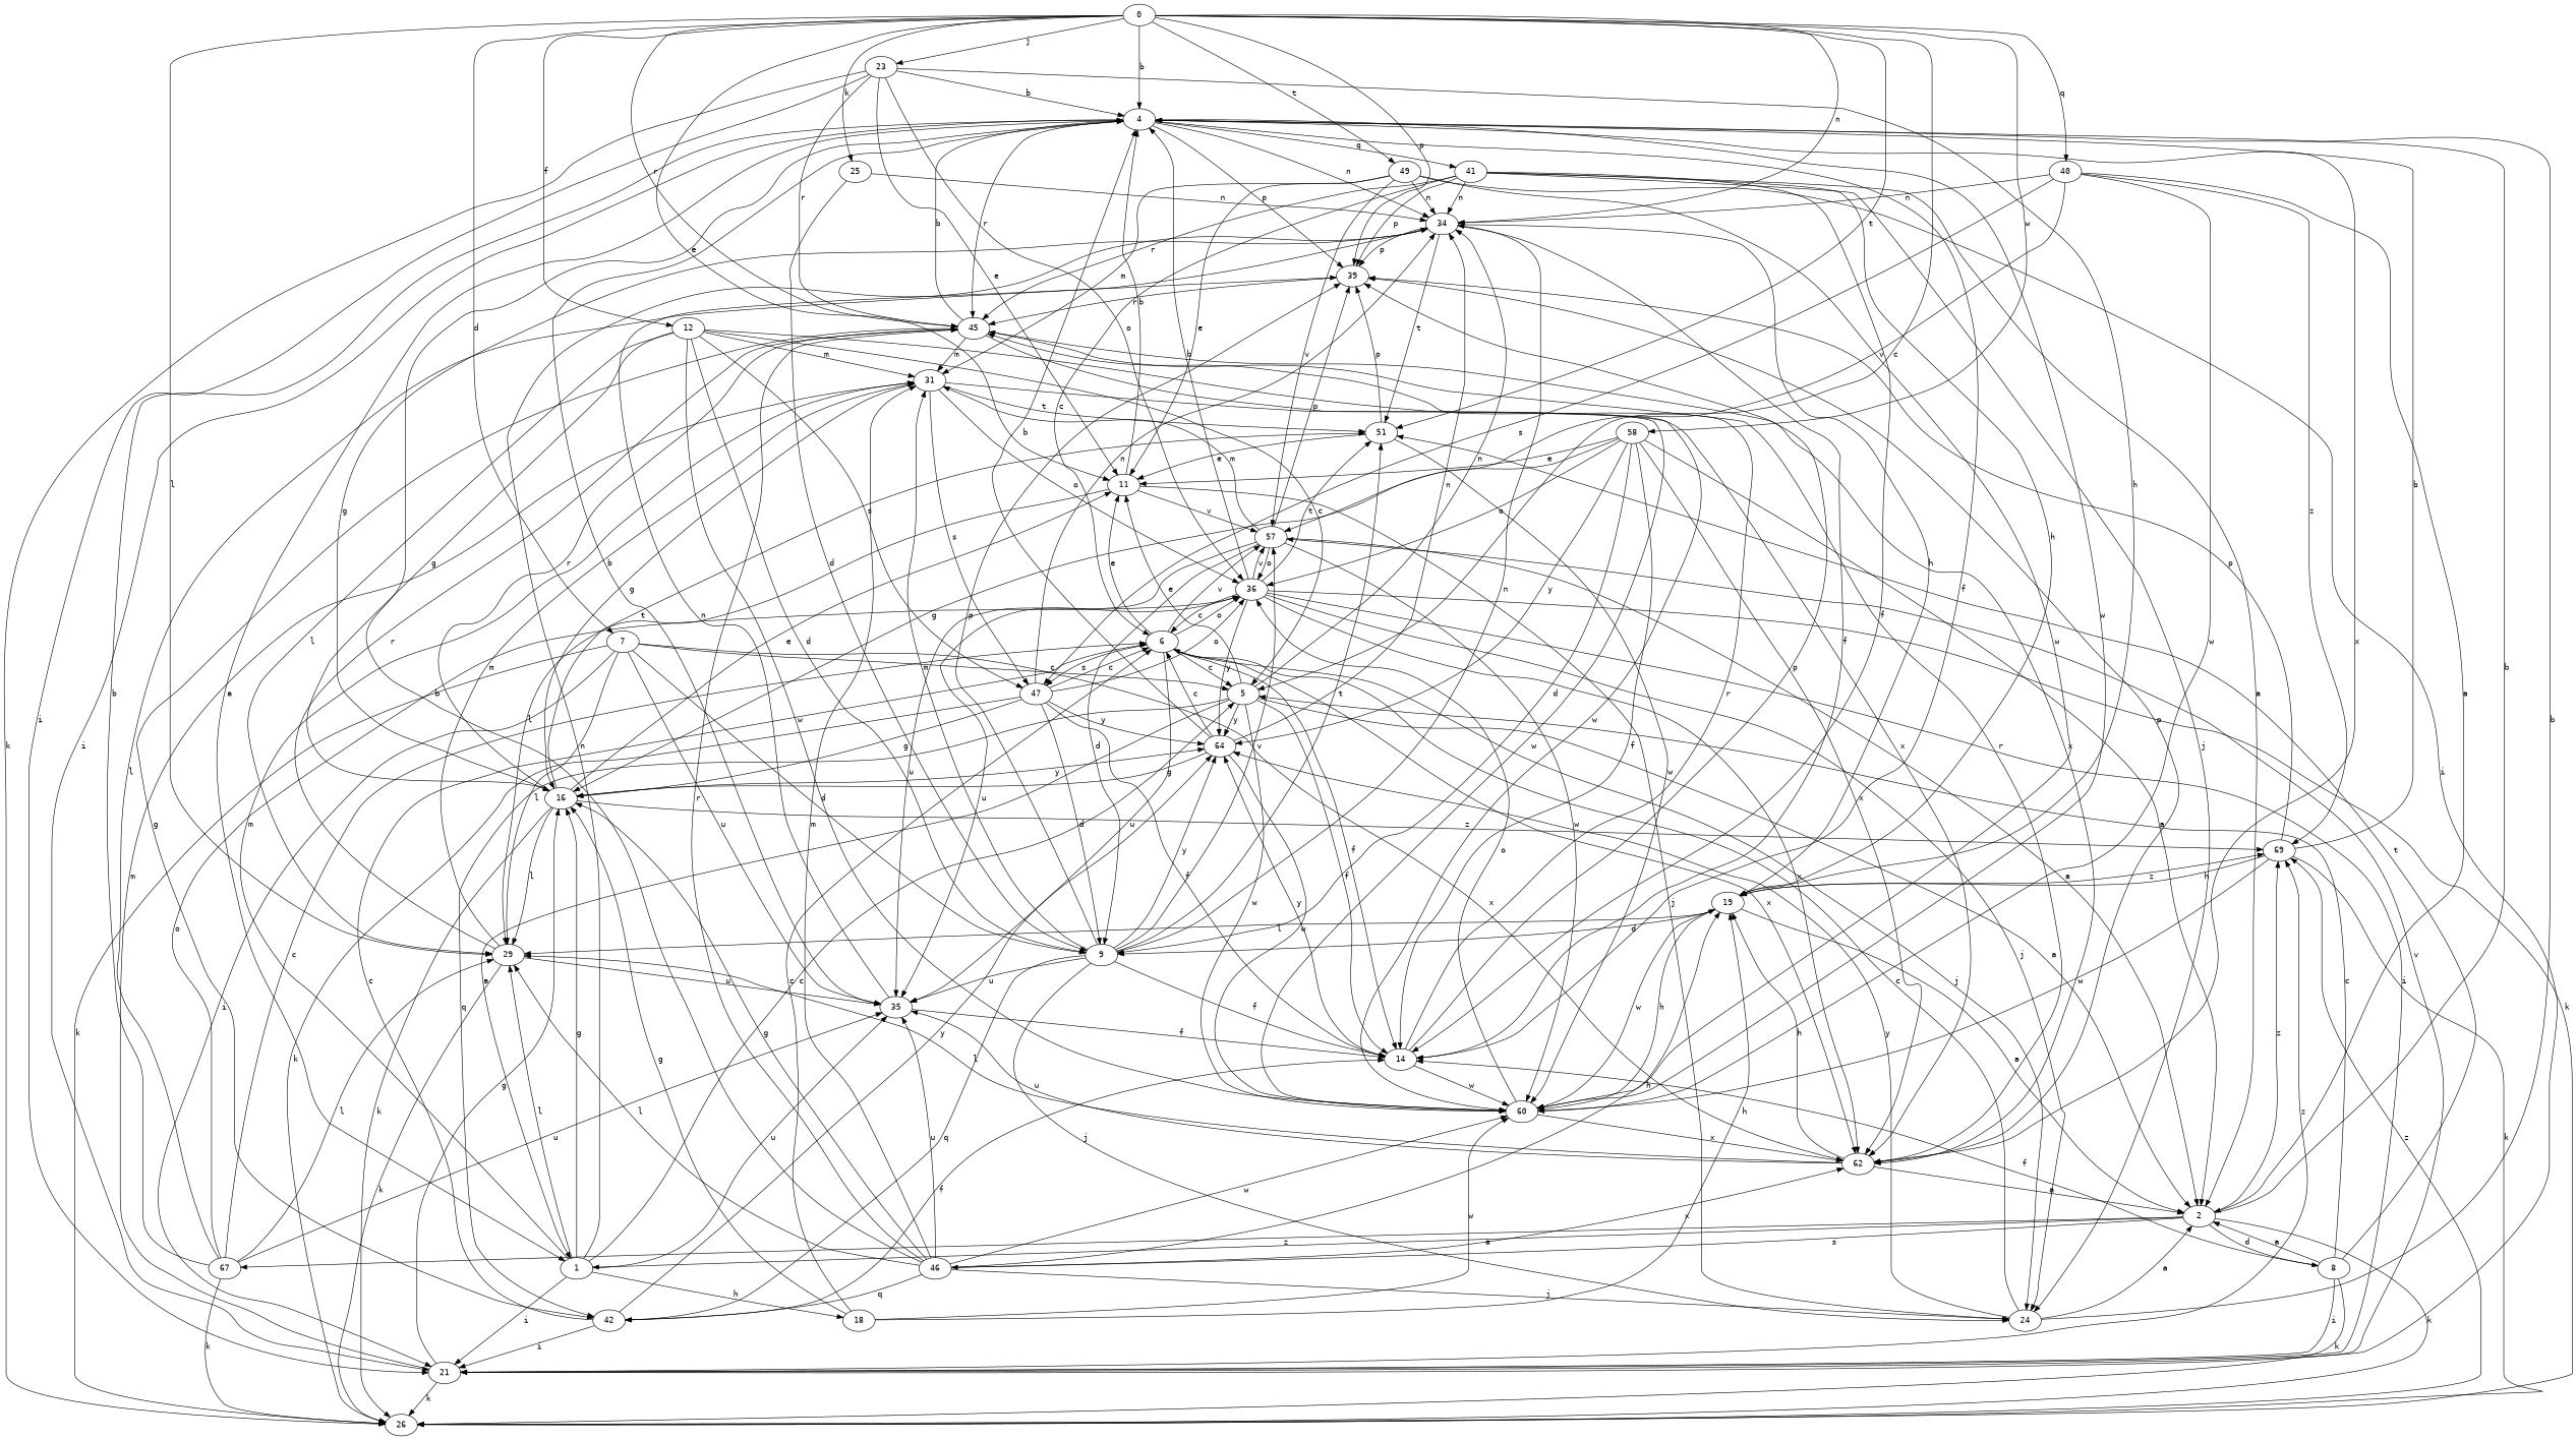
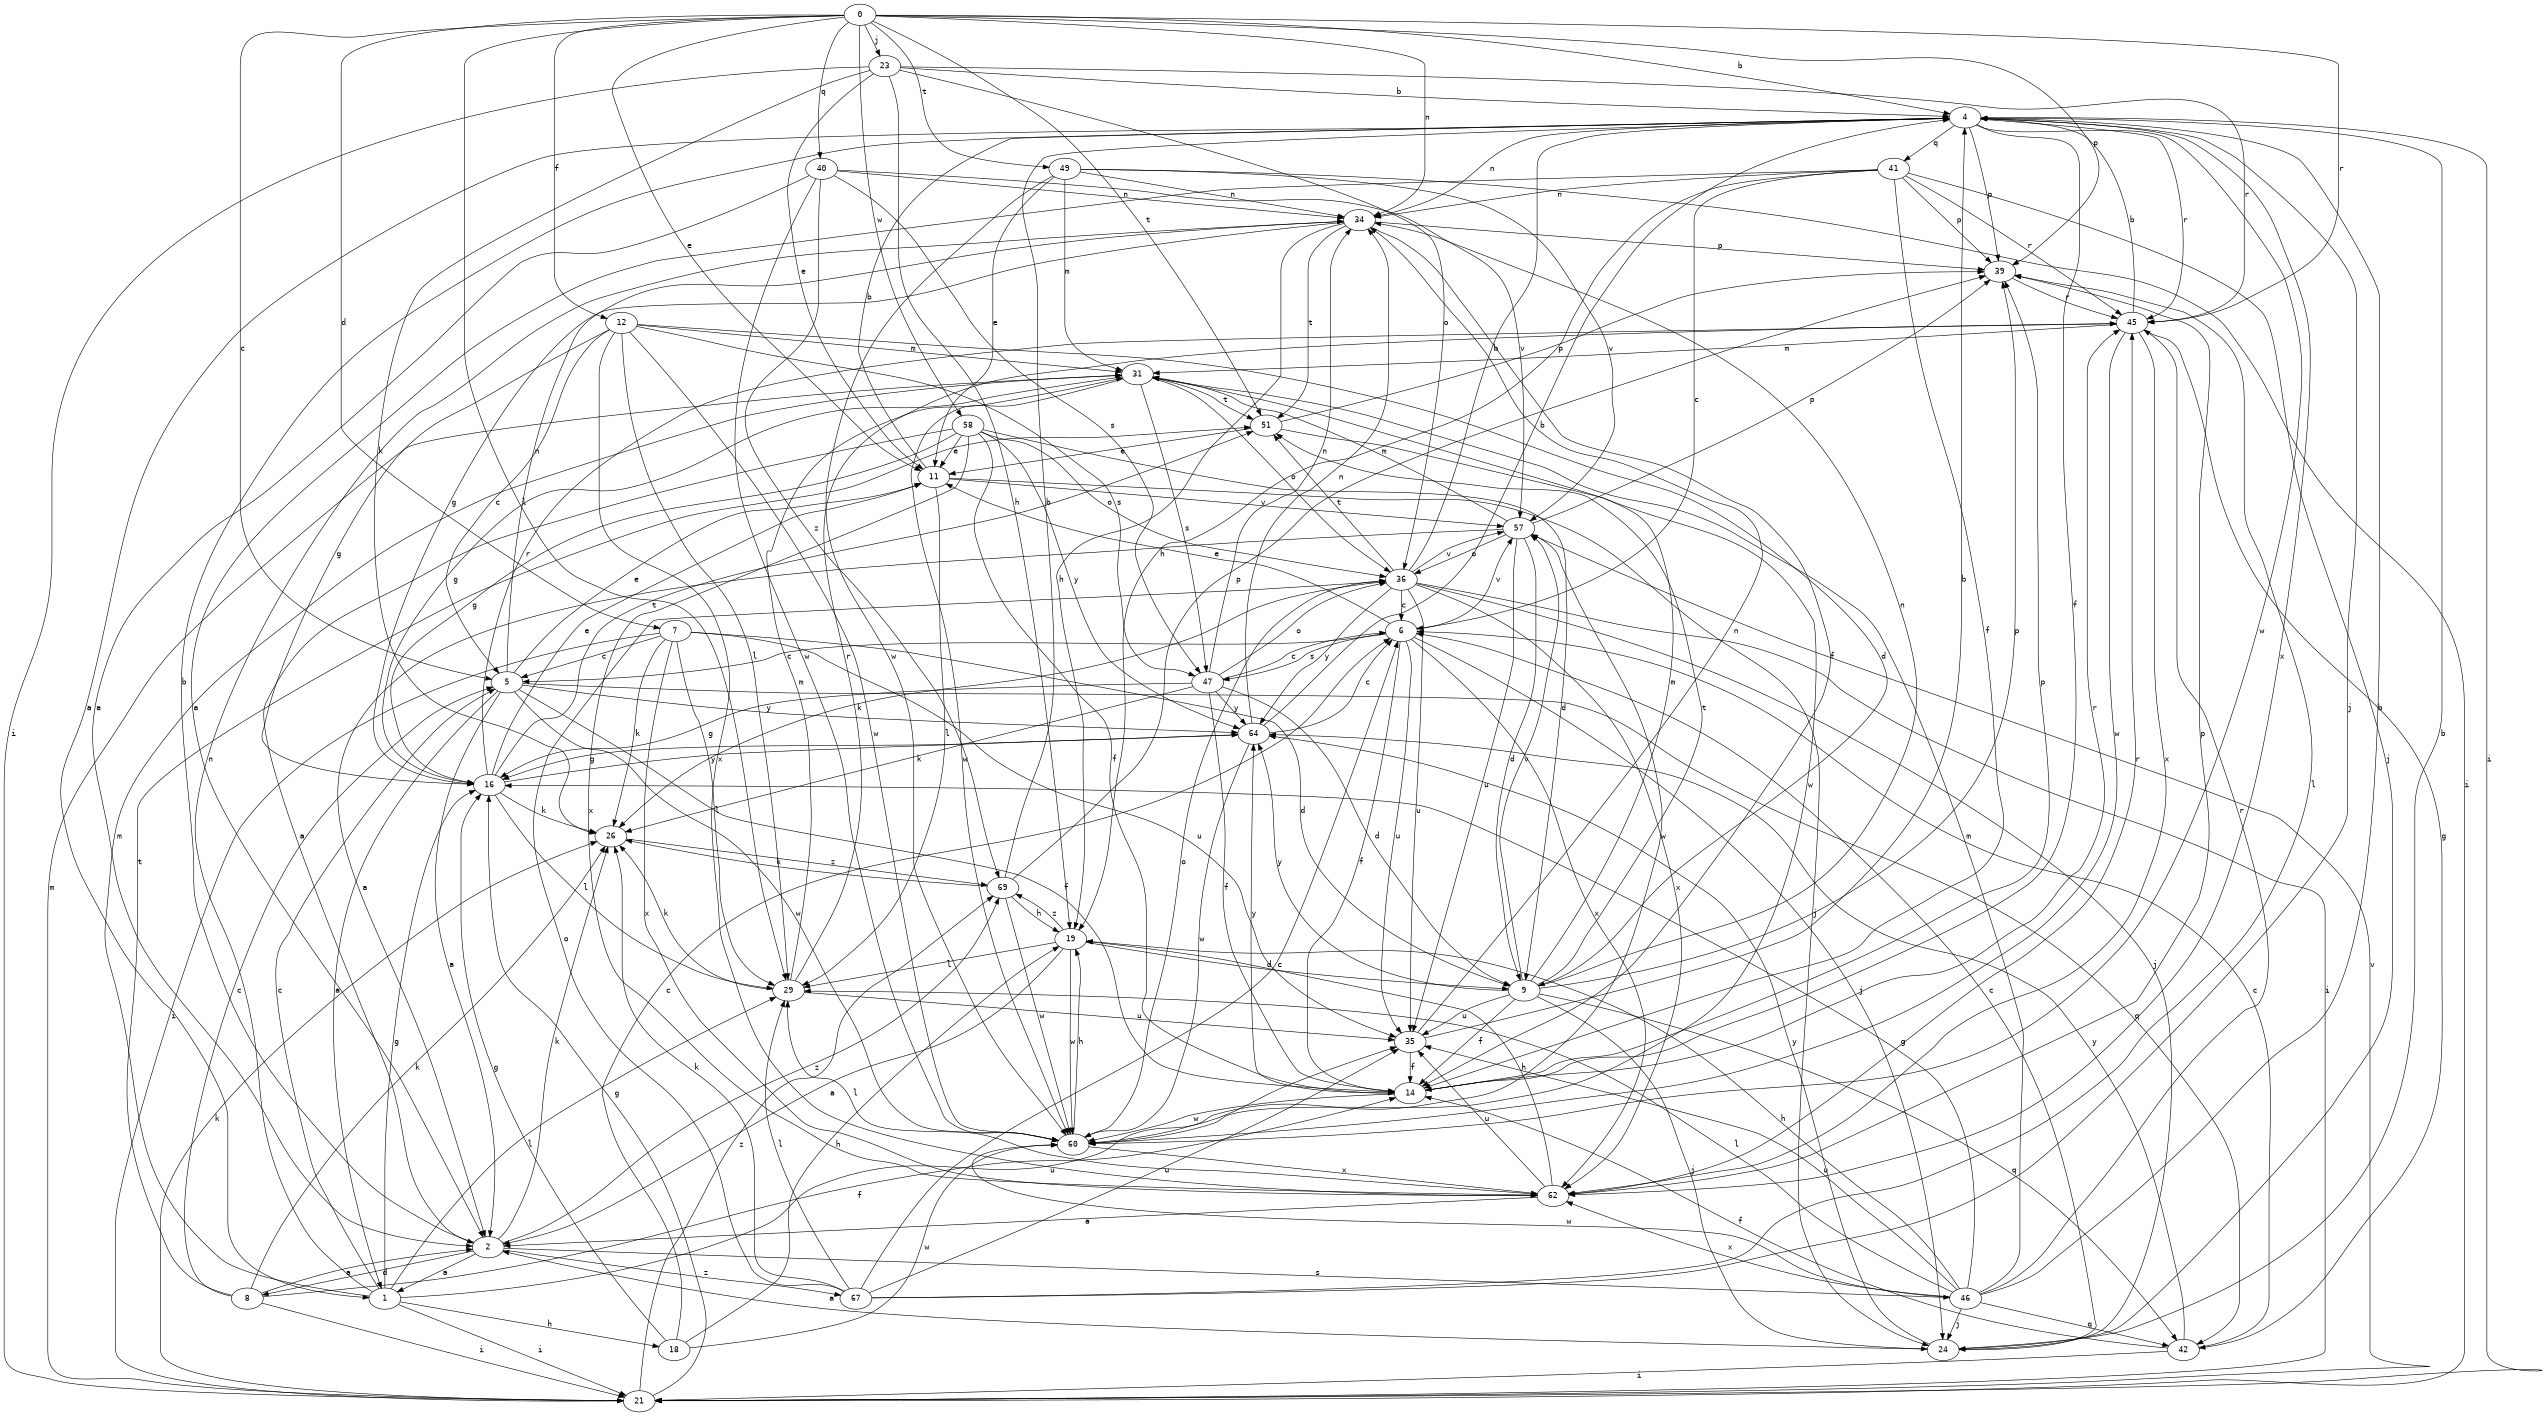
  strict digraph {
    fontname="DejaVu Sans Mono"
    node [fontname="DejaVu Sans Mono"]
    edge [fontname="DejaVu Sans Mono"]
    0
    4
    5
    7
    11
    12
    23
-   25
    29
    34
    39
    40
    45
    49
    51
    58
    1
    21
    14
    41
    60
    62
    2
    42
    64
    n26 [label=35]
    26
    9
    24
    57
    16
    31
    47
    36
    19
    69
    18
    6
    8
    46
    67
    0 -> 4 [label=b]
    0 -> 5 [label=c]
    0 -> 7 [label=d]
    0 -> 11 [label=e]
    0 -> 12 [label=f]
    0 -> 23 [label=j]
-   0 -> 25 [label=k]
    0 -> 29 [label=l]
    0 -> 34 [label=n]
    0 -> 39 [label=p]
    0 -> 40 [label=q]
    0 -> 45 [label=r]
    0 -> 49 [label=t]
    0 -> 51 [label=t]
    0 -> 58 [label=w]
    4 -> 34 [label=n]
    4 -> 39 [label=p]
    4 -> 45 [label=r]
    4 -> 1 [label=a]
    4 -> 21 [label=i]
    4 -> 14 [label=f]
    4 -> 41 [label=q]
    4 -> 60 [label=w]
    4 -> 62 [label=x]
    5 -> 11 [label=e]
    5 -> 34 [label=n]
    5 -> 1 [label=a]
    5 -> 14 [label=f]
    5 -> 60 [label=w]
    5 -> 2 [label=a]
    5 -> 42 [label=q]
    5 -> 64 [label=y]
    7 -> 5 [label=c]
    7 -> 29 [label=l]
    7 -> 21 [label=i]
    7 -> 62 [label=x]
    7 -> n26 [label=u]
    7 -> 26 [label=k]
    7 -> 9 [label=d]
    11 -> 4 [label=b]
    11 -> 29 [label=l]
    11 -> 24 [label=j]
    11 -> 57 [label=v]
    12 -> 5 [label=c]
    12 -> 29 [label=l]
    12 -> 60 [label=w]
    12 -> 62 [label=x]
    12 -> 9 [label=d]
    12 -> 16 [label=g]
    12 -> 31 [label=m]
    12 -> 47 [label=s]
    23 -> 4 [label=b]
    23 -> 11 [label=e]
    23 -> 45 [label=r]
    23 -> 21 [label=i]
    23 -> 26 [label=k]
    23 -> 36 [label=o]
    23 -> 19 [label=h]
-   25 -> 34 [label=n]
-   25 -> 9 [label=d]
    29 -> 45 [label=r]
    29 -> n26 [label=u]
    29 -> 26 [label=k]
    29 -> 31 [label=m]
    34 -> 39 [label=p]
    34 -> 51 [label=t]
    34 -> 14 [label=f]
    34 -> 16 [label=g]
    34 -> 19 [label=h]
    39 -> 45 [label=r]
    40 -> 34 [label=n]
    40 -> 60 [label=w]
    40 -> 2 [label=a]
    40 -> 57 [label=v]
    40 -> 47 [label=s]
    40 -> 69 [label=z]
    45 -> 4 [label=b]
    45 -> 60 [label=w]
    45 -> 62 [label=x]
    45 -> 42 [label=g]
    45 -> 31 [label=m]
    49 -> 11 [label=e]
    49 -> 34 [label=n]
    49 -> 21 [label=i]
    49 -> 60 [label=w]
    49 -> 57 [label=v]
    49 -> 31 [label=m]
    51 -> 11 [label=e]
    51 -> 39 [label=p]
    51 -> 60 [label=w]
    58 -> 11 [label=e]
    58 -> 14 [label=f]
    58 -> 62 [label=x]
    58 -> 2 [label=a]
    58 -> 64 [label=y]
    58 -> 9 [label=d]
    58 -> 16 [label=g]
    58 -> 36 [label=o]
    1 -> 5 [label=c]
    1 -> 29 [label=l]
    1 -> 34 [label=n]
    1 -> 21 [label=i]
    1 -> n26 [label=u]
    1 -> 16 [label=g]
    1 -> 31 [label=m]
    1 -> 18 [label=h]
    21 -> 26 [label=k]
    21 -> 57 [label=v]
    21 -> 16 [label=g]
    21 -> 31 [label=m]
    21 -> 69 [label=z]
    14 -> 39 [label=p]
    14 -> 45 [label=r]
    14 -> 60 [label=w]
    14 -> 64 [label=y]
    41 -> 34 [label=n]
    41 -> 39 [label=p]
    41 -> 45 [label=r]
    41 -> 14 [label=f]
    41 -> 2 [label=a]
    41 -> 24 [label=j]
    41 -> 19 [label=h]
    41 -> 6 [label=c]
    60 -> 62 [label=x]
    60 -> 36 [label=o]
    60 -> 19 [label=h]
    62 -> 29 [label=l]
    62 -> 39 [label=p]
    62 -> 45 [label=r]
    62 -> 2 [label=a]
    62 -> n26 [label=u]
    62 -> 19 [label=h]
    2 -> 4 [label=b]
    2 -> 1 [label=a]
    2 -> 26 [label=k]
    2 -> 69 [label=z]
    2 -> 8 [label=d]
    2 -> 46 [label=s]
    2 -> 67 [label=z]
    42 -> 21 [label=i]
    42 -> 14 [label=f]
    42 -> 64 [label=y]
    42 -> 6 [label=c]
    64 -> 4 [label=b]
    64 -> 34 [label=n]
    64 -> 60 [label=w]
    64 -> 16 [label=g]
    64 -> 6 [label=c]
    n26 -> 4 [label=b]
    n26 -> 34 [label=n]
    n26 -> 14 [label=f]
    26 -> 69 [label=z]
    9 -> 34 [label=n]
    9 -> 39 [label=p]
    9 -> 51 [label=t]
    9 -> 14 [label=f]
    9 -> 42 [label=q]
    9 -> 64 [label=y]
    9 -> n26 [label=u]
    9 -> 24 [label=j]
    9 -> 57 [label=v]
    9 -> 31 [label=m]
    24 -> 4 [label=b]
    24 -> 2 [label=a]
    24 -> 64 [label=y]
    24 -> 6 [label=c]
    57 -> 39 [label=p]
    57 -> 60 [label=w]
    57 -> 2 [label=a]
    57 -> n26 [label=u]
    57 -> 9 [label=d]
    57 -> 31 [label=m]
    57 -> 36 [label=o]
    16 -> 11 [label=e]
    16 -> 29 [label=l]
    16 -> 45 [label=r]
    16 -> 51 [label=t]
    16 -> 64 [label=y]
    16 -> 26 [label=k]
-   16 -> 69 [label=z]
    31 -> 51 [label=t]
    31 -> 60 [label=w]
    31 -> 16 [label=g]
    31 -> 47 [label=s]
    31 -> 36 [label=o]
    47 -> 34 [label=n]
    47 -> 14 [label=f]
    47 -> 64 [label=y]
    47 -> 26 [label=k]
    47 -> 9 [label=d]
    47 -> 16 [label=g]
    47 -> 36 [label=o]
    47 -> 6 [label=c]
    36 -> 4 [label=b]
    36 -> 51 [label=t]
    36 -> 21 [label=i]
    36 -> 62 [label=x]
    36 -> 64 [label=y]
    36 -> n26 [label=u]
    36 -> 26 [label=k]
    36 -> 24 [label=j]
    36 -> 57 [label=v]
    36 -> 6 [label=c]
    19 -> 29 [label=l]
    19 -> 60 [label=w]
    19 -> 2 [label=a]
    19 -> 9 [label=d]
    19 -> 69 [label=z]
    69 -> 4 [label=b]
    69 -> 39 [label=p]
    69 -> 60 [label=w]
    69 -> 26 [label=k]
    69 -> 19 [label=h]
    18 -> 60 [label=w]
    18 -> 16 [label=g]
    18 -> 19 [label=h]
    18 -> 6 [label=c]
    6 -> 5 [label=c]
    6 -> 11 [label=e]
    6 -> 14 [label=f]
    6 -> 62 [label=x]
    6 -> n26 [label=u]
    6 -> 24 [label=j]
    6 -> 57 [label=v]
    6 -> 47 [label=s]
-   6 -> 36 [label=o]
    8 -> 5 [label=c]
    8 -> 51 [label=t]
    8 -> 21 [label=i]
    8 -> 14 [label=f]
    8 -> 2 [label=a]
    8 -> 26 [label=k]
    46 -> 4 [label=b]
    46 -> 29 [label=l]
    46 -> 45 [label=r]
    46 -> 60 [label=w]
    46 -> 62 [label=x]
    46 -> 42 [label=q]
    46 -> n26 [label=u]
    46 -> 24 [label=j]
    46 -> 16 [label=g]
    46 -> 31 [label=m]
    46 -> 19 [label=h]
-   67 -> 4 [label=b]
+   67 -> 4 [label=j]
    67 -> 29 [label=l]
    67 -> 39 [label=l]
    67 -> n26 [label=u]
    67 -> 26 [label=k]
    67 -> 36 [label=o]
    67 -> 6 [label=c]
  }
